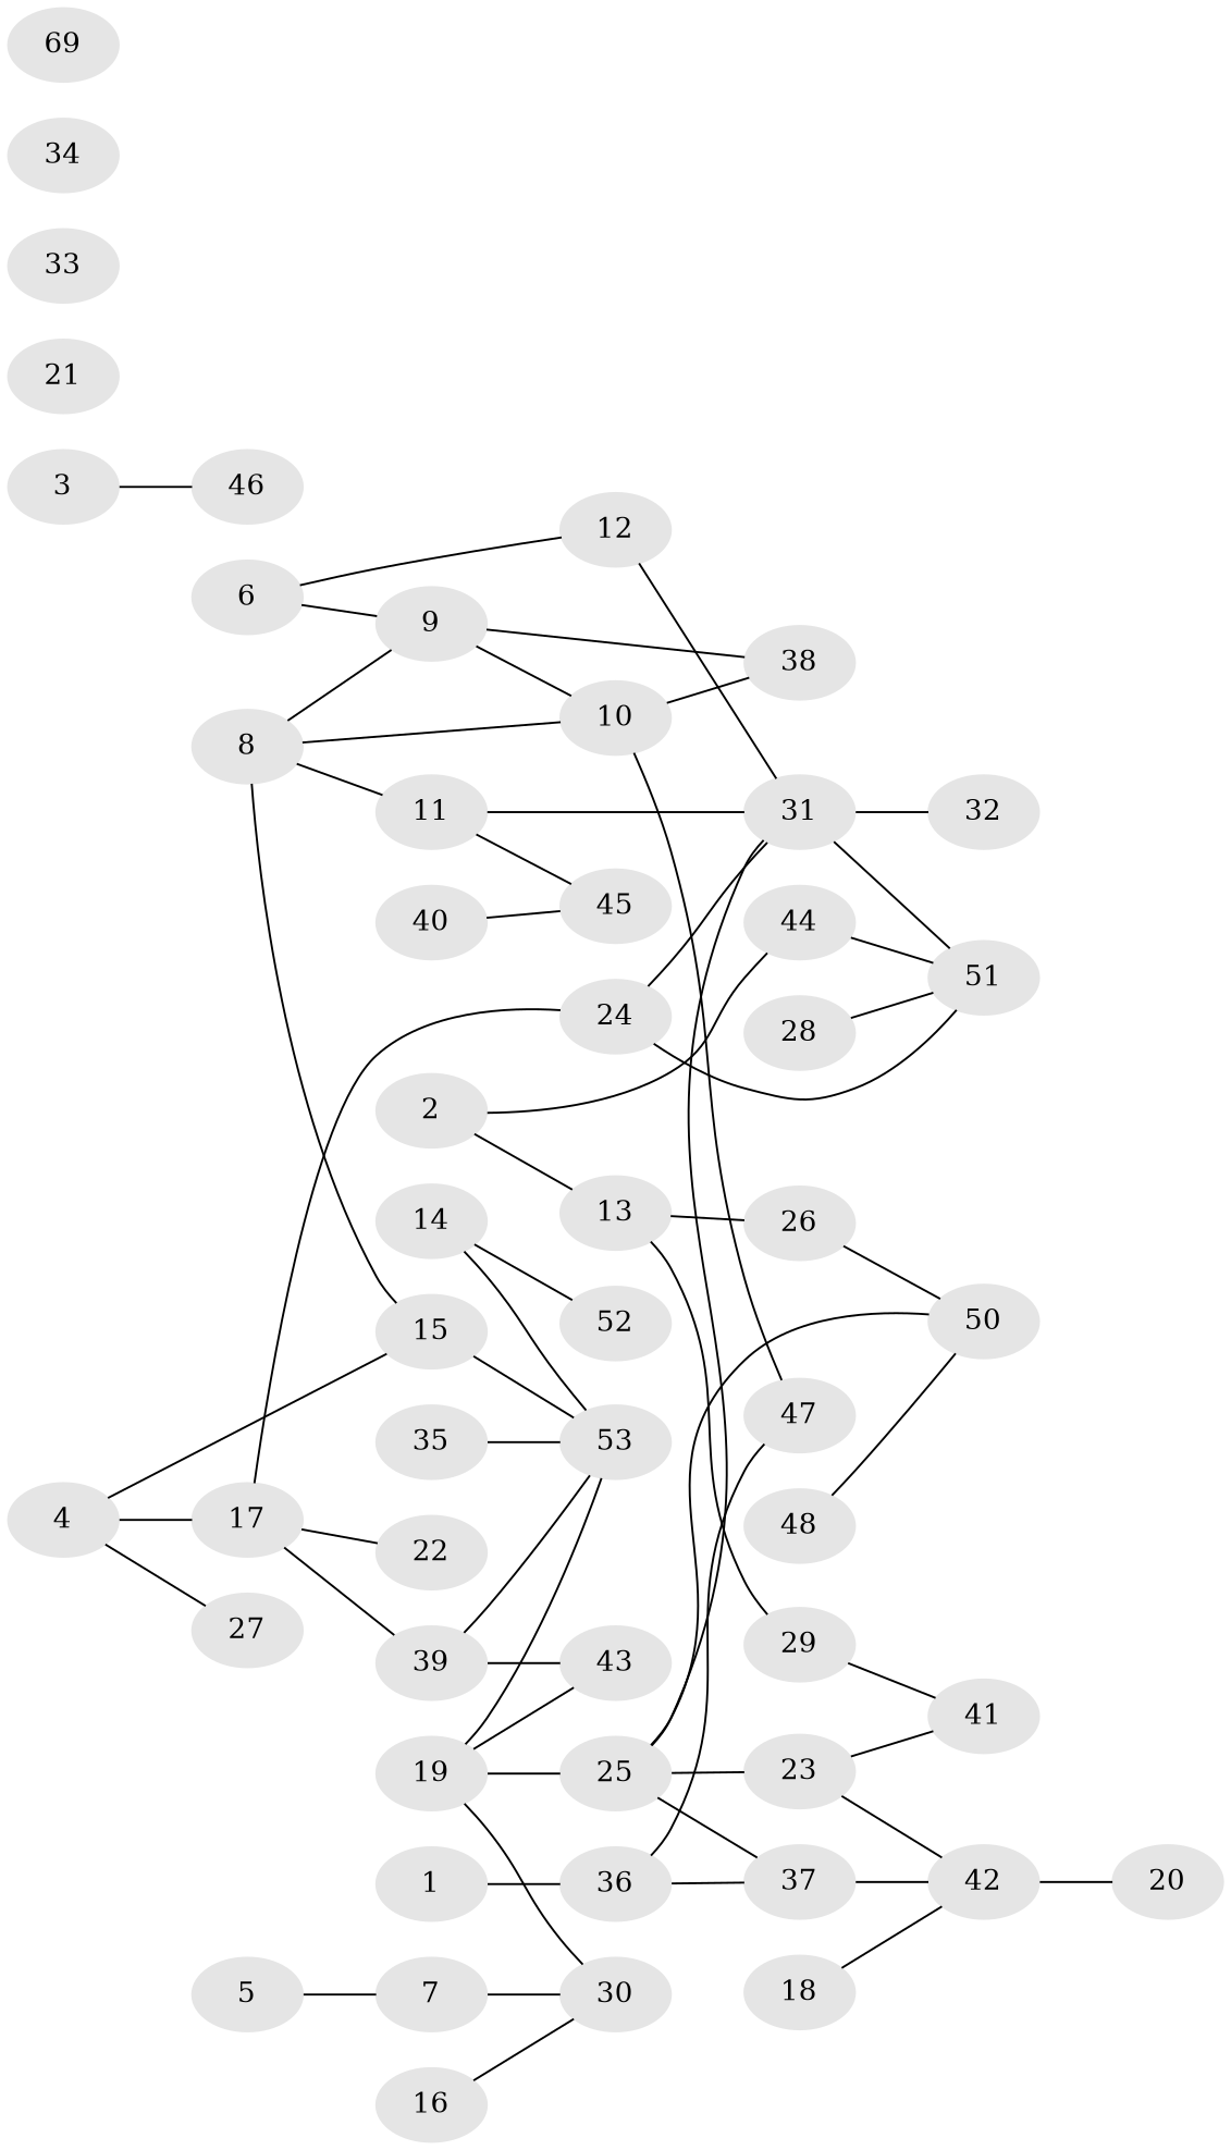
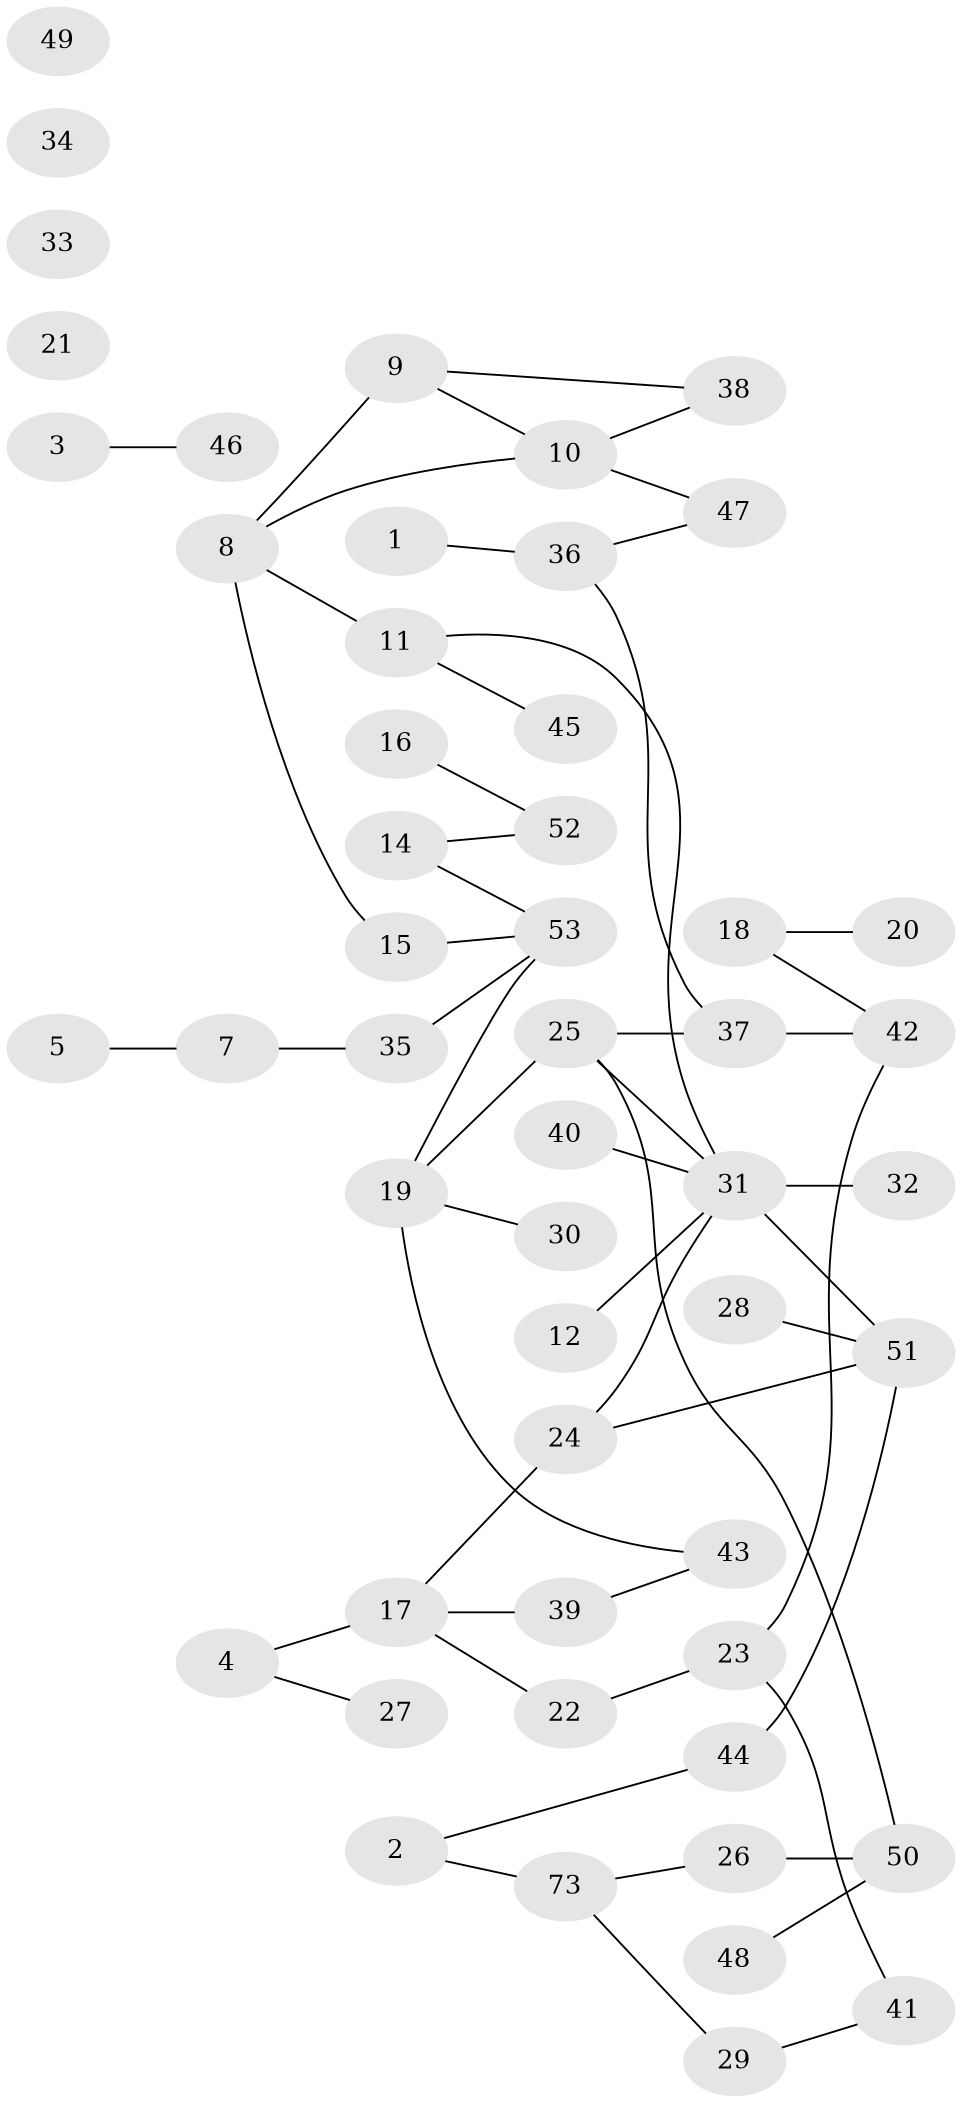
  graph {
    rankdir=LR
    node [color=gray90 style=filled]
    1
    36
    47
    37
    2
-   13
+   13 [label=73]
    44
    26
    29
    51
    3
    46
    4
    15
    17
    27
    53
    22
    24
    39
    5
    7
    30
-   6
    9
    12
    10
    38
    31
    8
    11
    45
    32
    50
    41
    14
    52
    16
    23
    43
    18
    20
    42
    19
    25
    21
    28
    33
    34
    35
    40
    48
-   49 [label=69]
+   49
    1 -- 36
    36 -- 47
    36 -- 37
    37 -- 42
    2 -- 13
    2 -- 44
    13 -- 26
    13 -- 29
    44 -- 51
    26 -- 50
    29 -- 41
    3 -- 46
-   4 -- 15
    4 -- 17
    4 -- 27
    15 -- 53
    17 -- 22
    17 -- 24
    17 -- 39
-   25 -- 23
+   22 -- 23
    24 -- 51
    24 -- 31
-   39 -- 53
    39 -- 43
    5 -- 7
-   7 -- 30
-   6 -- 9
-   6 -- 12
+   7 -- 35
    9 -- 10
    9 -- 38
    12 -- 31
    10 -- 47
    10 -- 38
    31 -- 51
    31 -- 32
    8 -- 15
    8 -- 9
    8 -- 10
    8 -- 11
    11 -- 31
    11 -- 45
    14 -- 53
    14 -- 52
-   16 -- 30
+   16 -- 52
    23 -- 41
    23 -- 42
-   42 -- 20
+   18 -- 20
    18 -- 42
    19 -- 53
    19 -- 30
    19 -- 43
    19 -- 25
    25 -- 37
    25 -- 31
    25 -- 50
    28 -- 51
    35 -- 53
-   40 -- 45
+   40 -- 31
    48 -- 50
  }
